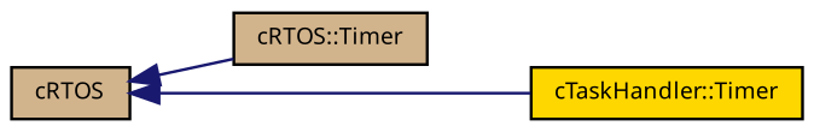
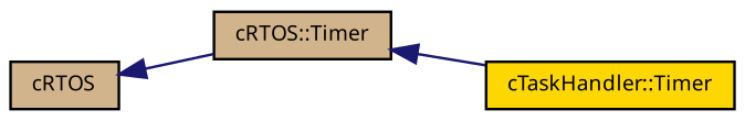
  digraph {
    rankdir=LR
    node [color=black fillcolor=tan fontname=Sans fontsize=8 shape=record style=filled]
    edge [color=midnightblue dir=back fontname=Sans fontsize=8 labelfontname=Sans labelfontsize=8 style=solid]
    n1 [height=0.2 label=cRTOS width=0.4]
    n2 [height=0.2 label="cRTOS::Timer" width=0.4]
    n3 [fillcolor=gold height=0.2 label="cTaskHandler::Timer" width=0.4]
    n1 -> n2
-   n1 -> n3
+   n2 -> n3
  }
